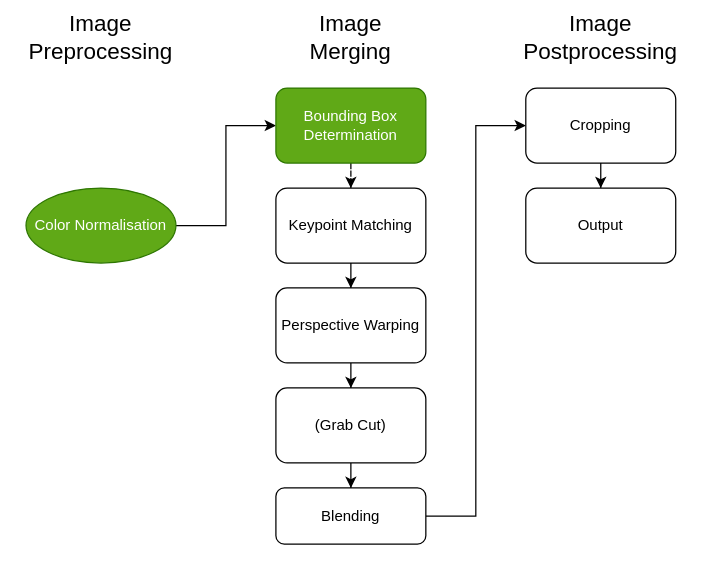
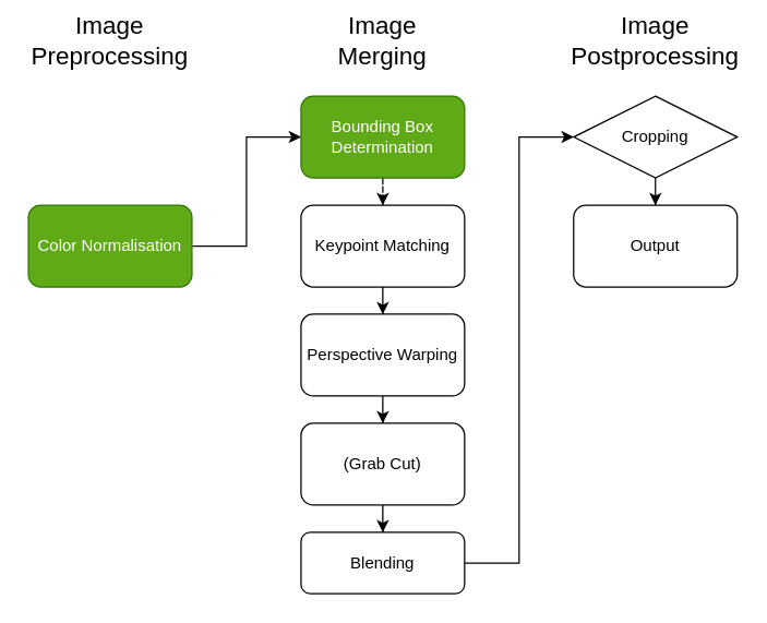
  <mxCell id="0" />
  <mxCell id="1" parent="0" />
  <mxCell id="2" style="edgeStyle=orthogonalEdgeStyle;rounded=0;orthogonalLoop=1;jettySize=auto;html=1;entryX=0;entryY=0.5;entryDx=0;entryDy=0;" edge="1" parent="1" source="3" target="7"><mxGeometry relative="1" as="geometry" /></mxCell>
- <mxCell id="3" value="Color Normalisation" style="ellipse;whiteSpace=wrap;html=1;fillColor=#60a917;strokeColor=#2D7600;fontColor=#ffffff;" vertex="1" parent="1"><mxGeometry x="20" y="150" width="120" height="60" as="geometry" /></mxCell>
+ <mxCell id="3" value="Color Normalisation" style="rounded=1;whiteSpace=wrap;html=1;fillColor=#60a917;strokeColor=#2D7600;fontColor=#ffffff;" vertex="1" parent="1"><mxGeometry x="20" y="150" width="120" height="60" as="geometry" /></mxCell>
  <mxCell id="4" style="edgeStyle=orthogonalEdgeStyle;rounded=0;orthogonalLoop=1;jettySize=auto;html=1;" edge="1" parent="1" source="5" target="11"><mxGeometry relative="1" as="geometry" /></mxCell>
  <mxCell id="5" value="Keypoint Matching" style="rounded=1;whiteSpace=wrap;html=1;" vertex="1" parent="1"><mxGeometry x="220" y="150" width="120" height="60" as="geometry" /></mxCell>
  <mxCell id="6" style="edgeStyle=orthogonalEdgeStyle;rounded=0;orthogonalLoop=1;jettySize=auto;html=1;dashed=1;" edge="1" parent="1" source="7" target="5"><mxGeometry relative="1" as="geometry" /></mxCell>
  <mxCell id="7" value="Bounding Box Determination" style="rounded=1;whiteSpace=wrap;html=1;fillColor=#60a917;strokeColor=#2D7600;fontColor=#ffffff;" vertex="1" parent="1"><mxGeometry x="220" y="70" width="120" height="60" as="geometry" /></mxCell>
  <mxCell id="8" style="edgeStyle=orthogonalEdgeStyle;rounded=0;orthogonalLoop=1;jettySize=auto;html=1;entryX=0.5;entryY=0;entryDx=0;entryDy=0;" edge="1" parent="1" source="9" target="13"><mxGeometry relative="1" as="geometry" /></mxCell>
  <mxCell id="9" value="(Grab Cut)" style="rounded=1;whiteSpace=wrap;html=1;" vertex="1" parent="1"><mxGeometry x="220" y="310" width="120" height="60" as="geometry" /></mxCell>
  <mxCell id="10" style="edgeStyle=orthogonalEdgeStyle;rounded=0;orthogonalLoop=1;jettySize=auto;html=1;" edge="1" parent="1" source="11" target="9"><mxGeometry relative="1" as="geometry" /></mxCell>
  <mxCell id="11" value="Perspective Warping" style="rounded=1;whiteSpace=wrap;html=1;" vertex="1" parent="1"><mxGeometry x="220" y="230" width="120" height="60" as="geometry" /></mxCell>
  <mxCell id="12" style="edgeStyle=orthogonalEdgeStyle;rounded=0;orthogonalLoop=1;jettySize=auto;html=1;entryX=0;entryY=0.5;entryDx=0;entryDy=0;" edge="1" parent="1" source="13" target="15"><mxGeometry relative="1" as="geometry" /></mxCell>
  <mxCell id="13" value="Blending" style="rounded=1;whiteSpace=wrap;html=1;" vertex="1" parent="1"><mxGeometry x="220" y="390" width="120" height="45" as="geometry" /></mxCell>
  <mxCell id="14" style="edgeStyle=orthogonalEdgeStyle;rounded=0;orthogonalLoop=1;jettySize=auto;html=1;" edge="1" parent="1" source="15" target="16"><mxGeometry relative="1" as="geometry" /></mxCell>
- <mxCell id="15" value="Cropping" style="rounded=1;whiteSpace=wrap;html=1;" vertex="1" parent="1"><mxGeometry x="420" y="70" width="120" height="60" as="geometry" /></mxCell>
+ <mxCell id="15" value="Cropping" style="rhombus;whiteSpace=wrap;html=1;" vertex="1" parent="1"><mxGeometry x="420" y="70" width="120" height="60" as="geometry" /></mxCell>
  <mxCell id="16" value="Output" style="rounded=1;whiteSpace=wrap;html=1;" vertex="1" parent="1"><mxGeometry x="420" y="150" width="120" height="60" as="geometry" /></mxCell>
  <mxCell id="17" value="&lt;font style=&quot;font-size: 18px&quot;&gt;Image Preprocessing&lt;br&gt;&lt;/font&gt;" style="text;html=1;strokeColor=none;fillColor=none;align=center;verticalAlign=middle;whiteSpace=wrap;rounded=0;" vertex="1" parent="1"><mxGeometry x="60" y="20" width="40" height="20" as="geometry" /></mxCell>
  <mxCell id="18" value="&lt;font style=&quot;font-size: 18px&quot;&gt;Image Merging&lt;br&gt;&lt;/font&gt;" style="text;html=1;strokeColor=none;fillColor=none;align=center;verticalAlign=middle;whiteSpace=wrap;rounded=0;" vertex="1" parent="1"><mxGeometry x="260" y="20" width="40" height="20" as="geometry" /></mxCell>
  <mxCell id="19" value="&lt;font style=&quot;font-size: 18px&quot;&gt;Image Postprocessing&lt;br&gt;&lt;/font&gt;" style="text;html=1;strokeColor=none;fillColor=none;align=center;verticalAlign=middle;whiteSpace=wrap;rounded=0;" vertex="1" parent="1"><mxGeometry x="460" y="20" width="40" height="20" as="geometry" /></mxCell>
